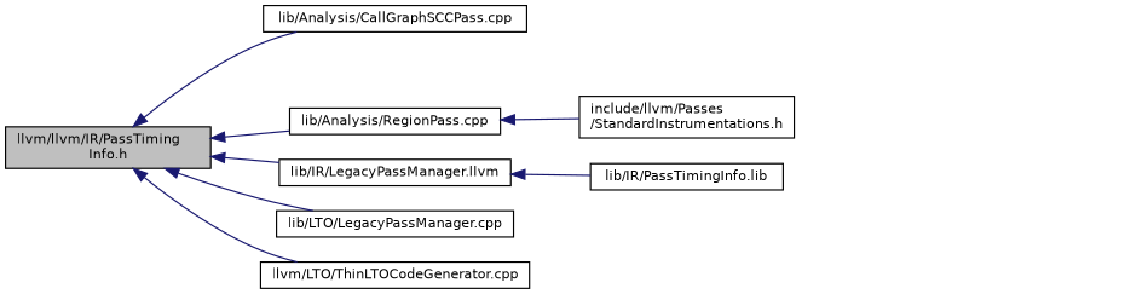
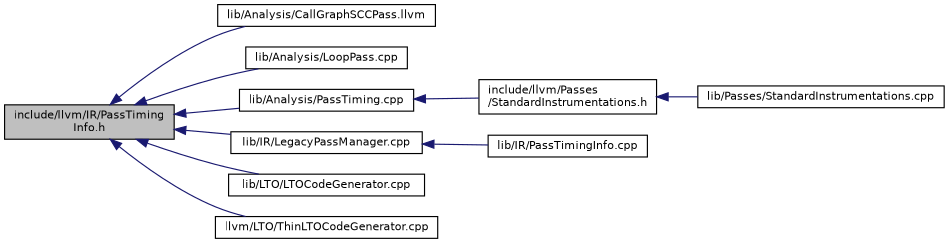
  digraph {
    rankdir=LR
    node [color=black fontname=Helvetica fontsize=10 shape=box]
    edge [color=midnightblue dir=back fontname=Helvetica fontsize=10 labelfontname=Helvetica labelfontsize=10 style=solid]
-   n1 [fillcolor=grey75 fontcolor=black height=0.2 label="llvm/llvm/IR/PassTiming\lInfo.h" style=filled width=0.4]
-   n2 [height=0.2 label="lib/Analysis/CallGraphSCCPass.cpp" width=0.4]
-   n4 [height=0.2 label="lib/Analysis/RegionPass.cpp" width=0.4]
-   n5 [height=0.2 label="lib/IR/LegacyPassManager.llvm" width=0.4]
-   n6 [height=0.2 label="lib/LTO/LegacyPassManager.cpp" width=0.4]
+   n1 [fillcolor=grey75 fontcolor=black height=0.2 label="include/llvm/IR/PassTiming\lInfo.h" style=filled width=0.4]
+   n2 [height=0.2 label="lib/Analysis/CallGraphSCCPass.llvm" width=0.4]
+   n3 [height=0.2 label="lib/Analysis/LoopPass.cpp" width=0.4]
+   n4 [height=0.2 label="lib/Analysis/PassTiming.cpp" width=0.4]
+   n5 [height=0.2 label="lib/IR/LegacyPassManager.cpp" width=0.4]
+   n6 [height=0.2 label="lib/LTO/LTOCodeGenerator.cpp" width=0.4]
    n7 [height=0.2 label="llvm/LTO/ThinLTOCodeGenerator.cpp" width=0.4]
    n8 [height=0.2 label="include/llvm/Passes\l/StandardInstrumentations.h" width=0.4]
-   n10 [height=0.2 label="lib/IR/PassTimingInfo.lib" width=0.4]
+   n9 [height=0.2 label="lib/Passes/StandardInstrumentations.cpp" width=0.4]
+   n10 [height=0.2 label="lib/IR/PassTimingInfo.cpp" width=0.4]
    n1 -> n2
+   n1 -> n3
    n1 -> n4
    n1 -> n5
    n1 -> n6
    n1 -> n7
    n4 -> n8
    n5 -> n10
+   n8 -> n9
  }
